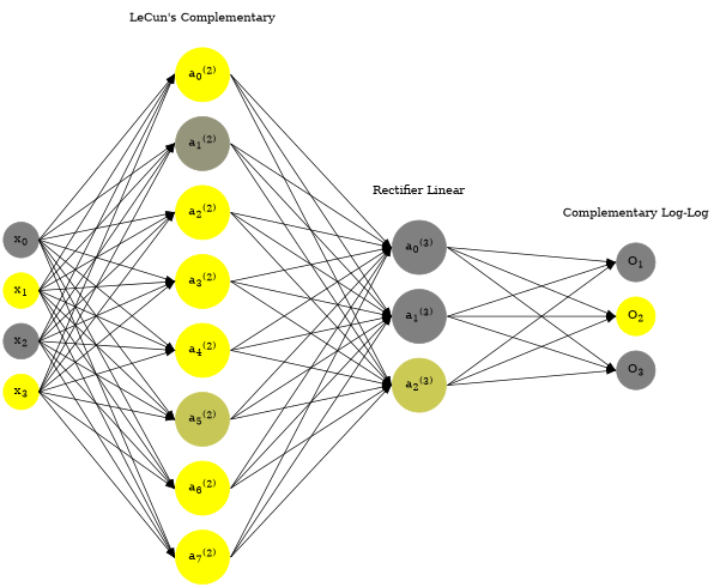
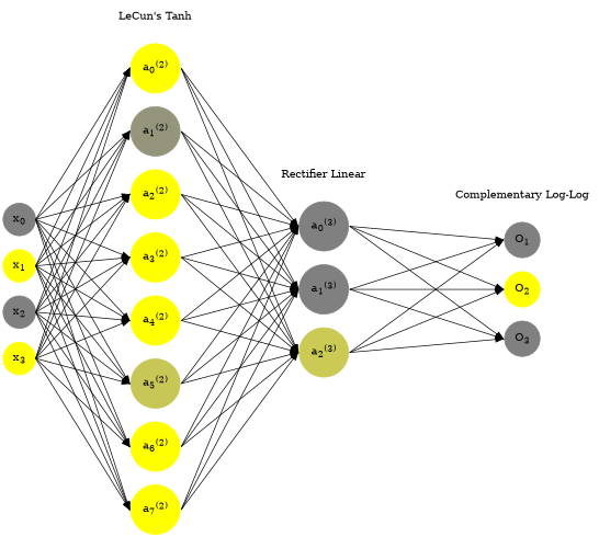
  digraph {
    rankdir=LR
    ranksep=1.4
    splines=false
    node [color="0.1667, 0.0, 0.5" fillcolor="0.1667, 0.0, 0.5" shape=circle style=filled]
    edge [headport=w style=solid tailport=e]
    n1 [label=<x<sub>0</sub>>]
    n2 [color="0.1667, 1.0, 1.0" fillcolor="0.1667, 1.0, 1.0" label=<x<sub>1</sub>>]
    n3 [label=<x<sub>2</sub>>]
    n4 [color="0.1667, 1.0, 1.0" fillcolor="0.1667, 1.0, 1.0" label=<x<sub>3</sub>>]
    n5 [color="0.1667, 1.354963, 1.177481" fillcolor="0.1667, 1.354963, 1.177481" label=<a<sub>0</sub><sup>(2)</sup>>]
    n6 [color="0.1667, 0.169699, 0.584849" fillcolor="0.1667, 0.169699, 0.584849" label=<a<sub>1</sub><sup>(2)</sup>>]
    n7 [color="0.1667, 1.585330, 1.292665" fillcolor="0.1667, 1.585330, 1.292665" label=<a<sub>2</sub><sup>(2)</sup>>]
    n8 [color="0.1667, 1.364479, 1.182239" fillcolor="0.1667, 1.364479, 1.182239" label=<a<sub>3</sub><sup>(2)</sup>>]
    n9 [color="0.1667, 1.142703, 1.071351" fillcolor="0.1667, 1.142703, 1.071351" label=<a<sub>4</sub><sup>(2)</sup>>]
    n10 [color="0.1667, 0.561218, 0.780609" fillcolor="0.1667, 0.561218, 0.780609" label=<a<sub>5</sub><sup>(2)</sup>>]
    n11 [color="0.1667, 1.546621, 1.273311" fillcolor="0.1667, 1.546621, 1.273311" label=<a<sub>6</sub><sup>(2)</sup>>]
    n12 [color="0.1667, 1.166855, 1.083427" fillcolor="0.1667, 1.166855, 1.083427" label=<a<sub>7</sub><sup>(2)</sup>>]
    n13 [color="0.1667, 0.000000, 0.500000" fillcolor="0.1667, 0.000000, 0.500000" label=<a<sub>0</sub><sup>(3)</sup>>]
    n14 [color="0.1667, 0.000000, 0.500000" fillcolor="0.1667, 0.000000, 0.500000" label=<a<sub>1</sub><sup>(3)</sup>>]
    n15 [color="0.1667, 0.581552, 0.790776" fillcolor="0.1667, 0.581552, 0.790776" label=<a<sub>2</sub><sup>(3)</sup>>]
    n16 [label=<O<sub>1</sub>>]
    n17 [color="0.1667, 1.0, 1.0" fillcolor="0.1667, 1.0, 1.0" label=<O<sub>2</sub>>]
    n18 [label=<O<sub>3</sub>>]
-   n19 [label="LeCun's Complementary" shape=plaintext color="" fillcolor="" style=""]
+   n19 [label="LeCun's Tanh" shape=plaintext color="" fillcolor="" style=""]
    n20 [label="Rectifier Linear" shape=plaintext color="" fillcolor="" style=""]
    n21 [label="Complementary Log-Log" shape=plaintext color="" fillcolor="" style=""]
    subgraph sub_1 {
      n1
    }
    subgraph sub_2 {
      n2
    }
    subgraph sub_3 {
      n3
    }
    subgraph sub_4 {
      n4
    }
    subgraph sub_5 {
      n5
    }
    subgraph sub_6 {
      n6
    }
    subgraph sub_7 {
      n7
    }
    subgraph sub_8 {
      n8
    }
    subgraph sub_9 {
      n9
    }
    subgraph sub_10 {
      n10
    }
    subgraph sub_11 {
      n11
    }
    subgraph sub_12 {
      n12
    }
    subgraph sub_13 {
      n13
    }
    subgraph sub_14 {
      n14
    }
    subgraph sub_15 {
      n15
    }
    subgraph sub_16 {
      n16
    }
    subgraph sub_17 {
      n17
    }
    subgraph sub_18 {
      n18
    }
    subgraph sub_19 {
      rank=same
      n1
      n2
      n3
      n4
    }
    subgraph sub_20 {
      rank=same
      n5
      n6
      n7
      n8
      n9
      n10
      n11
      n12
    }
    subgraph sub_21 {
      rank=same
      n13
      n14
      n15
    }
    subgraph sub_22 {
      rank=same
      n16
      n17
      n18
    }
    subgraph sub_23 {
      rank=same
      n5
      n19
    }
    subgraph sub_24 {
      rank=same
      n13
      n20
    }
    subgraph sub_25 {
      rank=same
      n16
      n21
    }
    n1 -> n2 [style=invis]
    n1 -> n5
    n1 -> n6
    n1 -> n7
    n1 -> n8
    n1 -> n9
    n1 -> n10
    n1 -> n11
    n1 -> n12
    n2 -> n3 [style=invis]
    n2 -> n5
    n2 -> n6
    n2 -> n7
    n2 -> n8
    n2 -> n9
    n2 -> n10
    n2 -> n11
    n2 -> n12
    n3 -> n4 [style=invis]
    n3 -> n5
    n3 -> n6
    n3 -> n7
    n3 -> n8
    n3 -> n9
    n3 -> n10
    n3 -> n11
    n3 -> n12
    n4 -> n5
    n4 -> n6
    n4 -> n7
    n4 -> n8
    n4 -> n9
    n4 -> n10
    n4 -> n11
    n4 -> n12
    n5 -> n6 [style=invis]
    n5 -> n13
    n5 -> n14
    n5 -> n15
    n6 -> n7 [style=invis]
    n6 -> n13
    n6 -> n14
    n6 -> n15
    n7 -> n8 [style=invis]
    n7 -> n13
    n7 -> n14
    n7 -> n15
    n8 -> n9 [style=invis]
    n8 -> n13
    n8 -> n14
    n8 -> n15
    n9 -> n10 [style=invis]
    n9 -> n13
    n9 -> n14
    n9 -> n15
    n10 -> n11 [style=invis]
    n10 -> n13
    n10 -> n14
    n10 -> n15
    n11 -> n12 [style=invis]
    n11 -> n13
    n11 -> n14
    n11 -> n15
    n12 -> n13
    n12 -> n14
    n12 -> n15
    n13 -> n14 [style=invis]
    n13 -> n16
    n13 -> n17
    n13 -> n18
    n14 -> n15 [style=invis]
    n14 -> n16
    n14 -> n17
    n14 -> n18
    n15 -> n16
    n15 -> n17
    n15 -> n18
    n16 -> n17 [style=invis]
    n17 -> n18 [style=invis]
    n19 -> n5 [style=invis]
    n20 -> n13 [style=invis]
    n21 -> n16 [style=invis]
  }
